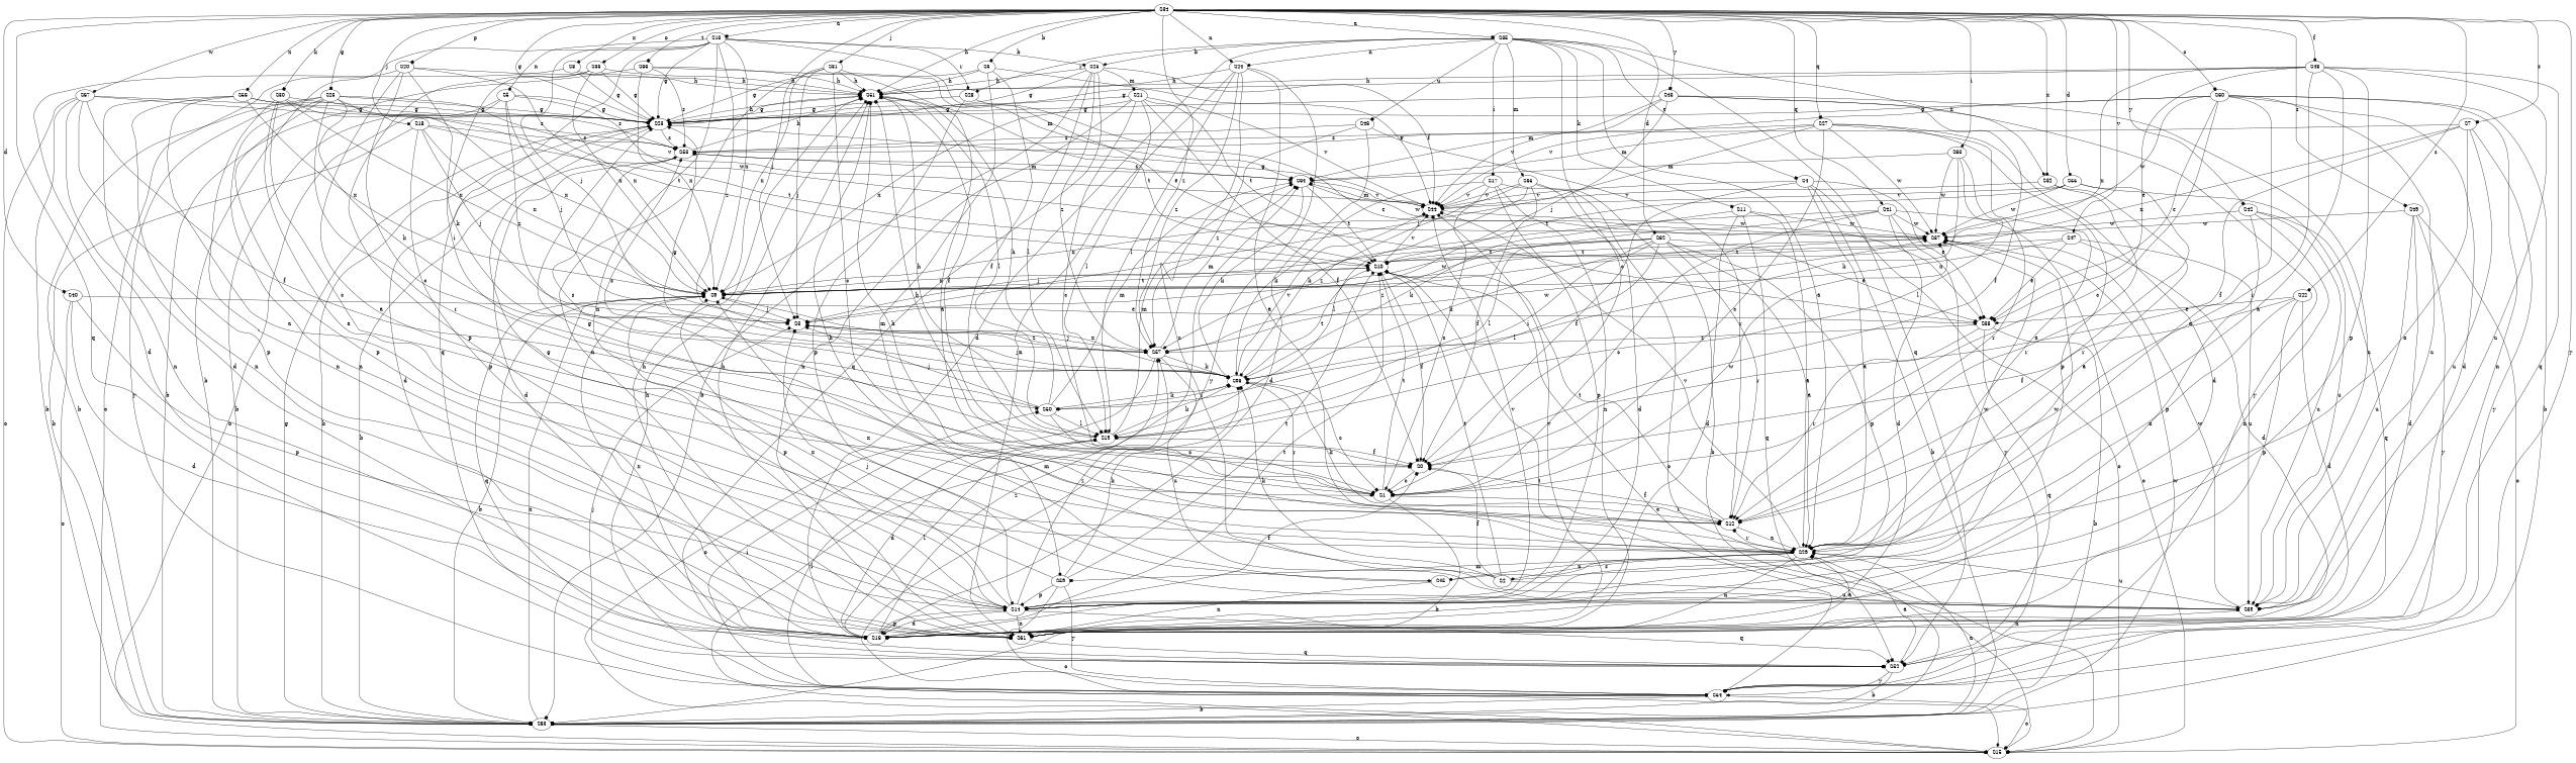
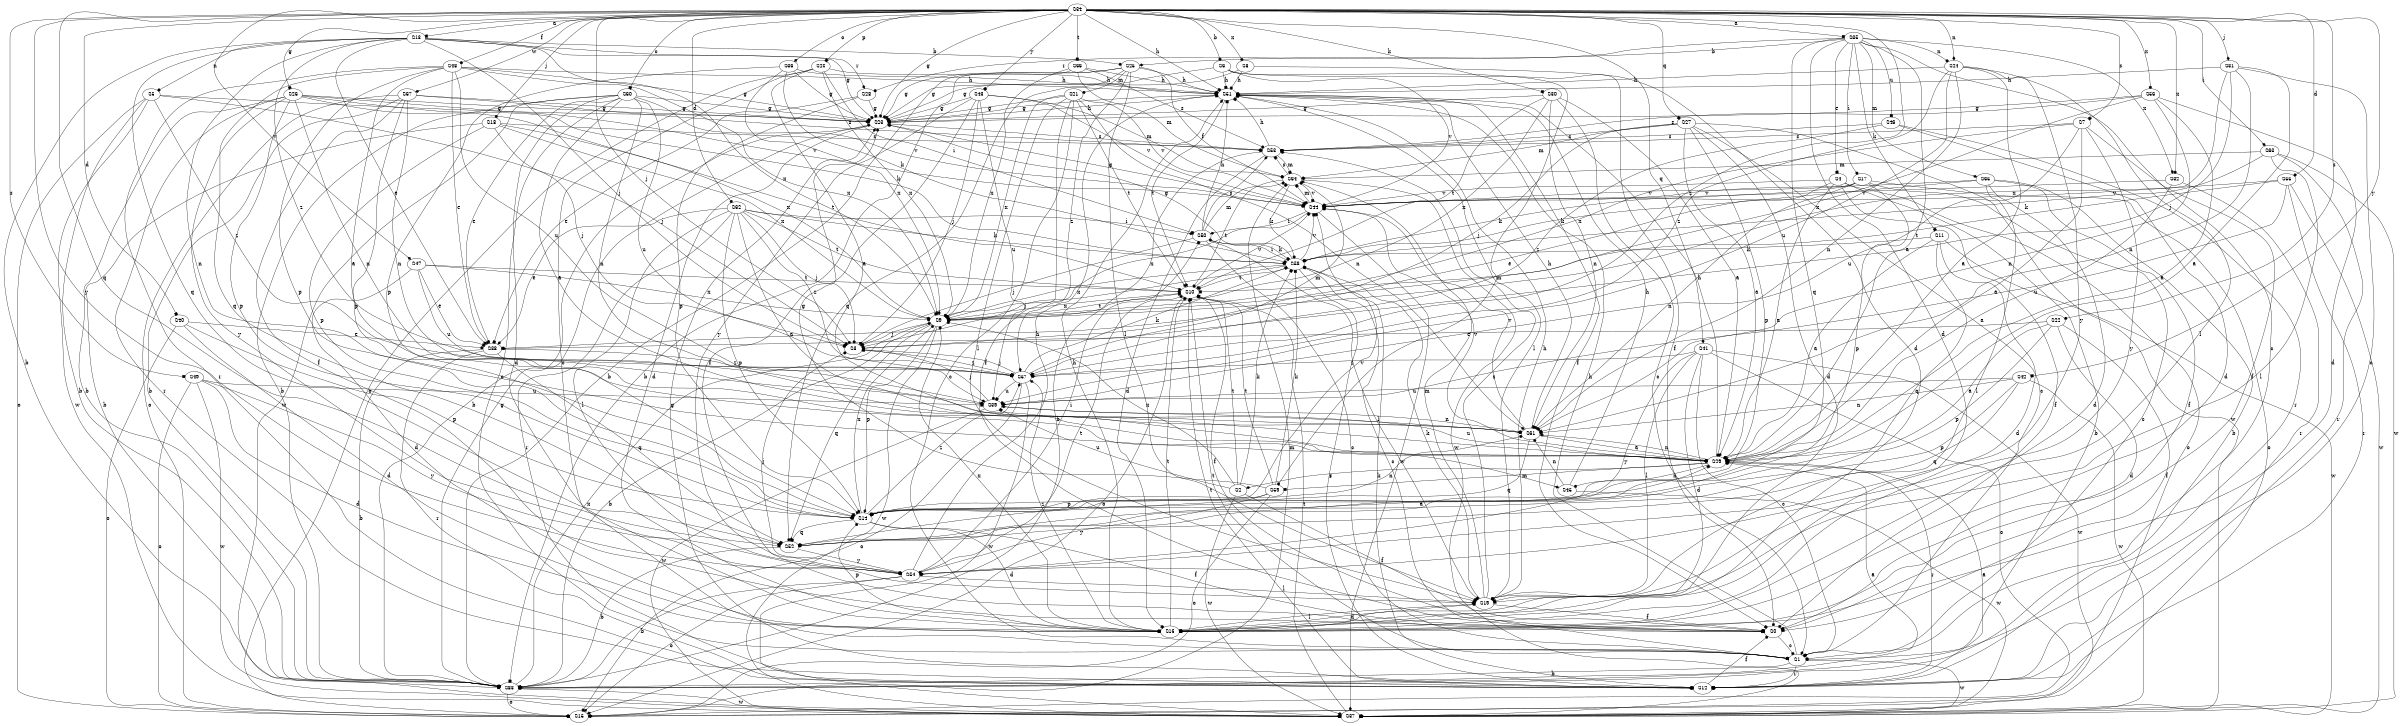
  strict digraph {
    fontname="DejaVu Serif"
    node [fontname="DejaVu Serif"]
    edge [arrowhead=dot fontname="DejaVu Serif"]
    S34
    S35
    S13
    S6
    S60
    S55
    S40
    S62
    S48
    S26
    S23
    S51
    S63
    S31
    S18
    S3
    S30
    S24
    S36
    S20
    S27
    S41
    S52
    S7
    S22
    S49
    S66
    S47
    S67
    S8
    S56
    S32
    S43
    S42
    S54
    S57
    S29
    S25
    S1
    S16
    S4
    S17
    S11
    S65
    S28
    S46
    n47 [label=S83]
    S38
    S5
    S45
    S9
    S59
    S44
    S0
    S61
    S39
    S37
    S12
    S10
    S15
    S14
    S19
    S50
-   S58 [label=S98]
+   S58
    S53
    S64
    S2
    S21
    S34 -> S35 [arrowhead=box label=a]
    S34 -> S13 [arrowhead=box label=a]
    S34 -> S6 [label=b]
    S34 -> S60 [arrowhead=box label=c]
    S34 -> S55 [label=d]
    S34 -> S40 [arrowhead=box label=d]
    S34 -> S62 [label=d]
    S34 -> S48 [label=f]
    S34 -> S26 [arrowhead=box label=g]
    S34 -> S23 [label=g]
    S34 -> S51 [arrowhead=box label=h]
    S34 -> S63 [arrowhead=diamond label=i]
    S34 -> S31 [arrowhead=diamond label=j]
    S34 -> S18 [label=j]
    S34 -> S3 [label=j]
    S34 -> S30 [arrowhead=box label=k]
    S34 -> S24 [arrowhead=diamond label=n]
    S34 -> S36 [arrowhead=diamond label=o]
    S34 -> S20 [arrowhead=box label=p]
    S34 -> S27 [arrowhead=box label=q]
    S34 -> S41 [arrowhead=diamond label=q]
    S34 -> S52 [arrowhead=box label=q]
    S34 -> S7 [arrowhead=box label=s]
    S34 -> S22 [label=s]
    S34 -> S49 [arrowhead=box label=s]
    S34 -> S66 [arrowhead=box label=t]
    S34 -> S47 [arrowhead=diamond label=v]
    S34 -> S67 [arrowhead=diamond label=w]
    S34 -> S8 [label=x]
    S34 -> S56 [label=x]
    S34 -> S32 [label=x]
    S34 -> S43 [arrowhead=box label=y]
    S34 -> S42 [arrowhead=box label=y]
    S34 -> S54 [arrowhead=box label=y]
    S34 -> S57 [arrowhead=box label=z]
    S35 -> S24 [label=n]
    S35 -> S52 [label=q]
    S35 -> S32 [arrowhead=diamond label=x]
    S35 -> S29 [arrowhead=diamond label=a]
    S35 -> S25 [arrowhead=diamond label=b]
    S35 -> S1 [label=c]
    S35 -> S16 [label=d]
    S35 -> S4 [arrowhead=box label=e]
    S35 -> S17 [label=i]
    S35 -> S11 [arrowhead=box label=k]
    S35 -> S65 [arrowhead=diamond label=m]
    S35 -> S28 [label=r]
    S35 -> S46 [arrowhead=box label=u]
    S13 -> S23 [label=g]
    S13 -> S3 [arrowhead=box label=j]
    S13 -> S52 [arrowhead=diamond label=q]
    S13 -> S57 [label=z]
    S13 -> S25 [label=b]
    S13 -> S28 [arrowhead=diamond label=r]
    S13 -> n47 [arrowhead=box label=b]
    S13 -> S38 [arrowhead=diamond label=e]
    S13 -> S5 [label=n]
    S13 -> S45 [arrowhead=diamond label=n]
    S13 -> S9 [label=x]
    S6 -> S23 [arrowhead=diamond label=g]
    S6 -> S51 [arrowhead=box label=h]
    S6 -> S59 [label=m]
    S6 -> S44 [arrowhead=diamond label=v]
    S6 -> S0 [label=f]
    S60 -> S23 [arrowhead=diamond label=g]
    S60 -> S29 [label=a]
    S60 -> S1 [label=c]
    S60 -> S16 [arrowhead=diamond label=d]
    S60 -> n47 [label=b]
    S60 -> S38 [arrowhead=diamond label=e]
    S60 -> S44 [arrowhead=box label=v]
    S60 -> S61 [label=n]
    S60 -> S39 [arrowhead=diamond label=u]
    S60 -> S37 [arrowhead=box label=w]
    S55 -> S44 [label=v]
    S55 -> S39 [arrowhead=diamond label=u]
    S55 -> S37 [label=w]
    S55 -> S12 [arrowhead=box label=r]
    S55 -> S10 [arrowhead=box label=t]
    S40 -> S16 [label=d]
    S40 -> S38 [label=e]
    S40 -> S15 [arrowhead=box label=o]
    S40 -> S14 [label=p]
    S62 -> S3 [label=j]
    S62 -> S57 [label=z]
    S62 -> S29 [label=a]
    S62 -> S38 [arrowhead=diamond label=e]
    S62 -> S12 [arrowhead=diamond label=r]
    S62 -> S10 [label=t]
    S62 -> S14 [arrowhead=diamond label=p]
    S62 -> S19 [arrowhead=diamond label=l]
    S62 -> S50 [arrowhead=diamond label=i]
    S62 -> S58 [arrowhead=diamond label=k]
    S48 -> S23 [label=g]
    S48 -> S51 [label=h]
    S48 -> S52 [label=q]
    S48 -> S29 [label=a]
    S48 -> S38 [label=e]
    S48 -> S9 [arrowhead=diamond label=x]
    S48 -> S39 [arrowhead=diamond label=u]
    S48 -> S12 [arrowhead=box label=r]
    S48 -> S14 [arrowhead=box label=p]
    S26 -> S23 [arrowhead=diamond label=g]
    S26 -> S54 [label=y]
    S26 -> n47 [arrowhead=box label=b]
    S26 -> S9 [arrowhead=diamond label=x]
    S26 -> S44 [arrowhead=diamond label=v]
    S26 -> S61 [label=n]
    S26 -> S12 [arrowhead=box label=r]
    S26 -> S14 [label=p]
    S26 -> S58 [label=k]
    S23 -> S51 [arrowhead=box label=h]
    S23 -> S16 [arrowhead=box label=d]
    S23 -> n47 [arrowhead=box label=b]
    S23 -> S53 [label=s]
    S51 -> S23 [arrowhead=box label=g]
    S51 -> S0 [arrowhead=box label=f]
    S51 -> S10 [arrowhead=diamond label=t]
    S51 -> S19 [label=l]
    S63 -> S37 [arrowhead=diamond label=w]
    S63 -> S12 [arrowhead=diamond label=r]
    S63 -> S19 [arrowhead=box label=l]
    S63 -> S58 [label=k]
    S63 -> S64 [arrowhead=diamond label=m]
    S31 -> S51 [arrowhead=box label=h]
    S31 -> S3 [label=j]
    S31 -> S29 [arrowhead=diamond label=a]
    S31 -> S1 [label=c]
    S31 -> S9 [label=x]
    S31 -> S61 [arrowhead=box label=n]
    S18 -> S3 [label=j]
    S18 -> n47 [arrowhead=box label=b]
    S18 -> S9 [label=x]
    S18 -> S10 [arrowhead=diamond label=t]
    S18 -> S14 [arrowhead=diamond label=p]
    S18 -> S53 [arrowhead=diamond label=s]
    S3 -> S57 [arrowhead=box label=z]
    S30 -> S23 [arrowhead=box label=g]
    S30 -> S29 [label=a]
    S30 -> S1 [arrowhead=diamond label=c]
    S30 -> S9 [arrowhead=box label=x]
    S30 -> S61 [arrowhead=box label=n]
    S30 -> S10 [arrowhead=diamond label=t]
    S24 -> S51 [label=h]
    S24 -> S54 [arrowhead=box label=y]
    S24 -> S57 [label=z]
    S24 -> S29 [arrowhead=box label=a]
    S24 -> S61 [label=n]
    S24 -> S39 [label=u]
    S24 -> S19 [arrowhead=diamond label=l]
    S36 -> S23 [arrowhead=box label=g]
    S36 -> S51 [arrowhead=diamond label=h]
    S36 -> S9 [arrowhead=diamond label=x]
    S36 -> S14 [arrowhead=diamond label=p]
    S36 -> S58 [label=k]
    S20 -> S51 [arrowhead=diamond label=h]
    S20 -> S29 [label=a]
    S20 -> S1 [label=c]
    S20 -> S9 [label=x]
    S20 -> S15 [arrowhead=diamond label=o]
    S20 -> S50 [arrowhead=box label=i]
    S27 -> S3 [label=j]
    S27 -> S29 [arrowhead=diamond label=a]
    S27 -> S1 [arrowhead=box label=c]
    S27 -> S16 [arrowhead=diamond label=d]
    S27 -> S37 [arrowhead=diamond label=w]
    S27 -> S14 [arrowhead=diamond label=p]
    S27 -> S53 [label=s]
    S27 -> S64 [arrowhead=diamond label=m]
    S41 -> S54 [arrowhead=diamond label=y]
    S41 -> S57 [arrowhead=diamond label=z]
    S41 -> S1 [arrowhead=diamond label=c]
    S41 -> S16 [arrowhead=diamond label=d]
    S41 -> S37 [arrowhead=diamond label=w]
    S41 -> S15 [arrowhead=box label=o]
    S41 -> S19 [arrowhead=box label=l]
    S52 -> S54 [arrowhead=diamond label=y]
    S52 -> S29 [arrowhead=box label=a]
    S52 -> n47 [arrowhead=box label=b]
    S7 -> S54 [label=y]
    S7 -> S29 [label=a]
    S7 -> S9 [arrowhead=box label=x]
    S7 -> S0 [arrowhead=box label=f]
    S7 -> S39 [label=u]
    S7 -> S53 [arrowhead=box label=s]
    S22 -> S29 [arrowhead=diamond label=a]
    S22 -> S16 [arrowhead=diamond label=d]
    S22 -> S38 [arrowhead=diamond label=e]
    S22 -> S0 [arrowhead=box label=f]
    S22 -> S14 [arrowhead=box label=p]
    S49 -> S54 [arrowhead=diamond label=y]
    S49 -> S16 [label=d]
    S49 -> S39 [arrowhead=box label=u]
    S49 -> S37 [label=w]
    S49 -> S15 [label=o]
    S66 -> S51 [arrowhead=diamond label=h]
    S66 -> n47 [label=b]
    S66 -> S9 [label=x]
    S66 -> S53 [label=s]
    S66 -> S64 [label=m]
    S47 -> S16 [label=d]
    S47 -> S38 [arrowhead=box label=e]
    S47 -> S9 [label=x]
    S47 -> S39 [arrowhead=diamond label=u]
    S47 -> S10 [label=t]
    S67 -> S23 [label=g]
    S67 -> n47 [arrowhead=diamond label=b]
    S67 -> S0 [arrowhead=box label=f]
    S67 -> S61 [arrowhead=diamond label=n]
    S67 -> S15 [arrowhead=diamond label=o]
    S67 -> S14 [arrowhead=box label=p]
    S67 -> S53 [arrowhead=box label=s]
    S8 -> S23 [label=g]
    S8 -> S51 [label=h]
    S8 -> S16 [label=d]
    S56 -> S23 [label=g]
    S56 -> S29 [arrowhead=diamond label=a]
    S56 -> S16 [arrowhead=box label=d]
    S56 -> S9 [arrowhead=diamond label=x]
    S56 -> S61 [label=n]
    S56 -> S53 [label=s]
    S32 -> S29 [arrowhead=diamond label=a]
    S32 -> S44 [label=v]
    S32 -> S12 [arrowhead=diamond label=r]
    S43 -> S23 [arrowhead=box label=g]
    S43 -> S3 [arrowhead=diamond label=j]
    S43 -> S54 [label=y]
    S43 -> S44 [arrowhead=box label=v]
    S43 -> S0 [label=f]
    S43 -> S39 [label=u]
    S43 -> S64 [label=m]
    S42 -> S52 [label=q]
    S42 -> S61 [arrowhead=box label=n]
    S42 -> S39 [arrowhead=diamond label=u]
    S42 -> S37 [label=w]
    S42 -> S14 [arrowhead=diamond label=p]
    S54 -> S51 [label=h]
    S54 -> S3 [label=j]
    S54 -> n47 [arrowhead=box label=b]
    S54 -> S10 [label=t]
    S54 -> S15 [arrowhead=diamond label=o]
    S54 -> S19 [arrowhead=box label=l]
    S54 -> S50 [arrowhead=box label=i]
    S57 -> S3 [arrowhead=box label=j]
    S57 -> S39 [arrowhead=box label=u]
    S57 -> S37 [label=w]
    S57 -> S15 [label=o]
    S57 -> S58 [arrowhead=box label=k]
    S57 -> S64 [label=m]
    S29 -> S51 [arrowhead=diamond label=h]
    S29 -> S45 [label=n]
    S29 -> S59 [arrowhead=box label=m]
    S29 -> S44 [arrowhead=box label=v]
    S29 -> S61 [arrowhead=diamond label=n]
    S29 -> S39 [arrowhead=diamond label=u]
    S29 -> S12 [arrowhead=box label=r]
    S29 -> S2 [arrowhead=diamond label=s]
    S25 -> S23 [label=g]
    S25 -> S51 [label=h]
    S25 -> S52 [label=q]
    S25 -> S57 [arrowhead=diamond label=z]
    S25 -> n47 [arrowhead=box label=b]
    S25 -> S44 [label=f]
    S25 -> S19 [arrowhead=box label=l]
    S25 -> S21 [label=m]
    S1 -> S51 [arrowhead=box label=h]
    S1 -> n47 [arrowhead=box label=b]
    S1 -> S37 [arrowhead=box label=w]
    S1 -> S12 [arrowhead=box label=r]
    S1 -> S10 [arrowhead=box label=t]
    S16 -> S51 [arrowhead=diamond label=h]
    S16 -> S57 [arrowhead=diamond label=z]
    S16 -> S9 [label=x]
    S16 -> S10 [arrowhead=box label=t]
    S16 -> S14 [label=p]
    S16 -> S19 [label=l]
    S4 -> S29 [label=a]
    S4 -> n47 [label=b]
    S4 -> S38 [arrowhead=box label=e]
    S4 -> S44 [label=v]
    S4 -> S0 [label=f]
    S4 -> S15 [arrowhead=diamond label=o]
    S17 -> S1 [arrowhead=diamond label=c]
    S17 -> S44 [arrowhead=diamond label=v]
    S17 -> S61 [label=n]
    S17 -> S15 [arrowhead=diamond label=o]
    S17 -> S14 [arrowhead=diamond label=p]
    S17 -> S58 [arrowhead=diamond label=k]
    S11 -> S52 [arrowhead=box label=q]
    S11 -> S29 [arrowhead=diamond label=a]
    S11 -> S16 [arrowhead=box label=d]
    S11 -> S37 [arrowhead=diamond label=w]
    S11 -> S58 [label=k]
    S65 -> S16 [arrowhead=diamond label=d]
    S65 -> n47 [arrowhead=diamond label=b]
    S65 -> S44 [arrowhead=box label=v]
    S65 -> S0 [arrowhead=diamond label=f]
    S65 -> S19 [label=l]
    S65 -> S58 [label=k]
    S28 -> S23 [label=g]
    S28 -> S38 [arrowhead=box label=e]
    S28 -> S14 [label=p]
    S46 -> S57 [arrowhead=diamond label=z]
    S46 -> S16 [label=d]
    S46 -> S12 [label=r]
    S46 -> S53 [label=s]
    n47 -> S23 [label=g]
    n47 -> S29 [label=a]
    n47 -> S9 [label=x]
    n47 -> S37 [arrowhead=box label=w]
    n47 -> S15 [label=o]
    S38 -> S52 [arrowhead=box label=q]
    S38 -> S57 [arrowhead=box label=z]
    S38 -> n47 [label=b]
    S38 -> S12 [arrowhead=diamond label=r]
    S5 -> S23 [arrowhead=diamond label=g]
    S5 -> S3 [arrowhead=box label=j]
    S5 -> S57 [arrowhead=box label=z]
    S5 -> n47 [label=b]
    S5 -> S37 [arrowhead=box label=w]
    S5 -> S15 [arrowhead=diamond label=o]
    S45 -> S51 [arrowhead=box label=h]
    S45 -> S61 [label=n]
    S45 -> S37 [arrowhead=box label=w]
    S9 -> S3 [arrowhead=diamond label=j]
    S9 -> S52 [arrowhead=diamond label=q]
    S9 -> n47 [arrowhead=diamond label=b]
    S9 -> S37 [arrowhead=diamond label=w]
    S9 -> S10 [arrowhead=box label=t]
    S9 -> S14 [arrowhead=diamond label=p]
    S59 -> S23 [label=g]
    S59 -> S54 [label=y]
    S59 -> S10 [label=t]
    S59 -> S15 [arrowhead=diamond label=o]
    S59 -> S14 [label=p]
    S59 -> S58 [arrowhead=box label=k]
    S44 -> S23 [arrowhead=diamond label=g]
    S44 -> S9 [label=x]
    S44 -> S37 [arrowhead=diamond label=w]
+   S44 -> S50 [arrowhead=diamond label=i]
    S44 -> S64 [arrowhead=box label=m]
    S0 -> S1 [label=c]
    S61 -> S51 [arrowhead=diamond label=h]
    S61 -> S52 [arrowhead=diamond label=q]
    S61 -> S29 [arrowhead=box label=a]
    S61 -> S44 [label=v]
    S39 -> S3 [arrowhead=box label=j]
    S39 -> S61 [label=n]
    S39 -> S37 [arrowhead=diamond label=w]
    S37 -> S10 [arrowhead=box label=t]
    S12 -> S23 [arrowhead=diamond label=g]
    S12 -> S29 [arrowhead=box label=a]
    S12 -> S0 [label=f]
    S12 -> S10 [arrowhead=diamond label=t]
    S12 -> S58 [label=k]
    S10 -> S9 [arrowhead=box label=x]
    S10 -> S44 [arrowhead=box label=v]
    S10 -> S0 [arrowhead=diamond label=f]
    S10 -> S15 [arrowhead=diamond label=o]
    S15 -> S64 [arrowhead=box label=m]
    S14 -> S52 [arrowhead=box label=q]
    S14 -> S57 [arrowhead=diamond label=z]
    S14 -> S16 [arrowhead=diamond label=d]
    S14 -> S9 [label=x]
    S14 -> S44 [arrowhead=box label=v]
    S14 -> S0 [arrowhead=box label=f]
    S14 -> S61 [label=n]
    S19 -> S51 [arrowhead=box label=h]
    S19 -> S16 [arrowhead=box label=d]
    S19 -> S0 [arrowhead=box label=f]
    S19 -> S58 [arrowhead=box label=k]
    S19 -> S53 [arrowhead=diamond label=s]
    S19 -> S64 [arrowhead=diamond label=m]
    S50 -> S51 [arrowhead=box label=h]
    S50 -> S3 [arrowhead=diamond label=j]
    S50 -> S1 [label=c]
    S50 -> S19 [arrowhead=box label=l]
    S50 -> S58 [arrowhead=box label=k]
    S50 -> S53 [arrowhead=diamond label=s]
    S50 -> S64 [label=m]
    S58 -> S23 [arrowhead=diamond label=g]
    S58 -> S3 [label=j]
    S58 -> S1 [arrowhead=box label=c]
    S58 -> S9 [label=x]
    S58 -> S44 [arrowhead=box label=v]
    S58 -> S12 [arrowhead=diamond label=r]
    S58 -> S10 [arrowhead=diamond label=t]
    S58 -> S50 [label=i]
    S53 -> S51 [arrowhead=box label=h]
    S53 -> S16 [arrowhead=box label=d]
    S53 -> n47 [arrowhead=diamond label=b]
    S53 -> S64 [arrowhead=box label=m]
    S64 -> S44 [arrowhead=box label=v]
    S64 -> S37 [arrowhead=box label=w]
    S64 -> S10 [label=t]
    S64 -> S58 [label=k]
    S64 -> S53 [arrowhead=box label=s]
    S2 -> S9 [label=x]
    S2 -> S0 [label=f]
    S2 -> S39 [arrowhead=box label=u]
    S2 -> S37 [arrowhead=diamond label=w]
    S2 -> S10 [arrowhead=box label=t]
    S2 -> S58 [arrowhead=box label=k]
    S21 -> S23 [label=g]
    S21 -> S1 [label=c]
    S21 -> S9 [arrowhead=diamond label=x]
    S21 -> S44 [arrowhead=diamond label=v]
    S21 -> S0 [arrowhead=box label=f]
    S21 -> S61 [arrowhead=diamond label=n]
    S21 -> S10 [arrowhead=diamond label=t]
    S21 -> S19 [arrowhead=box label=l]
  }
